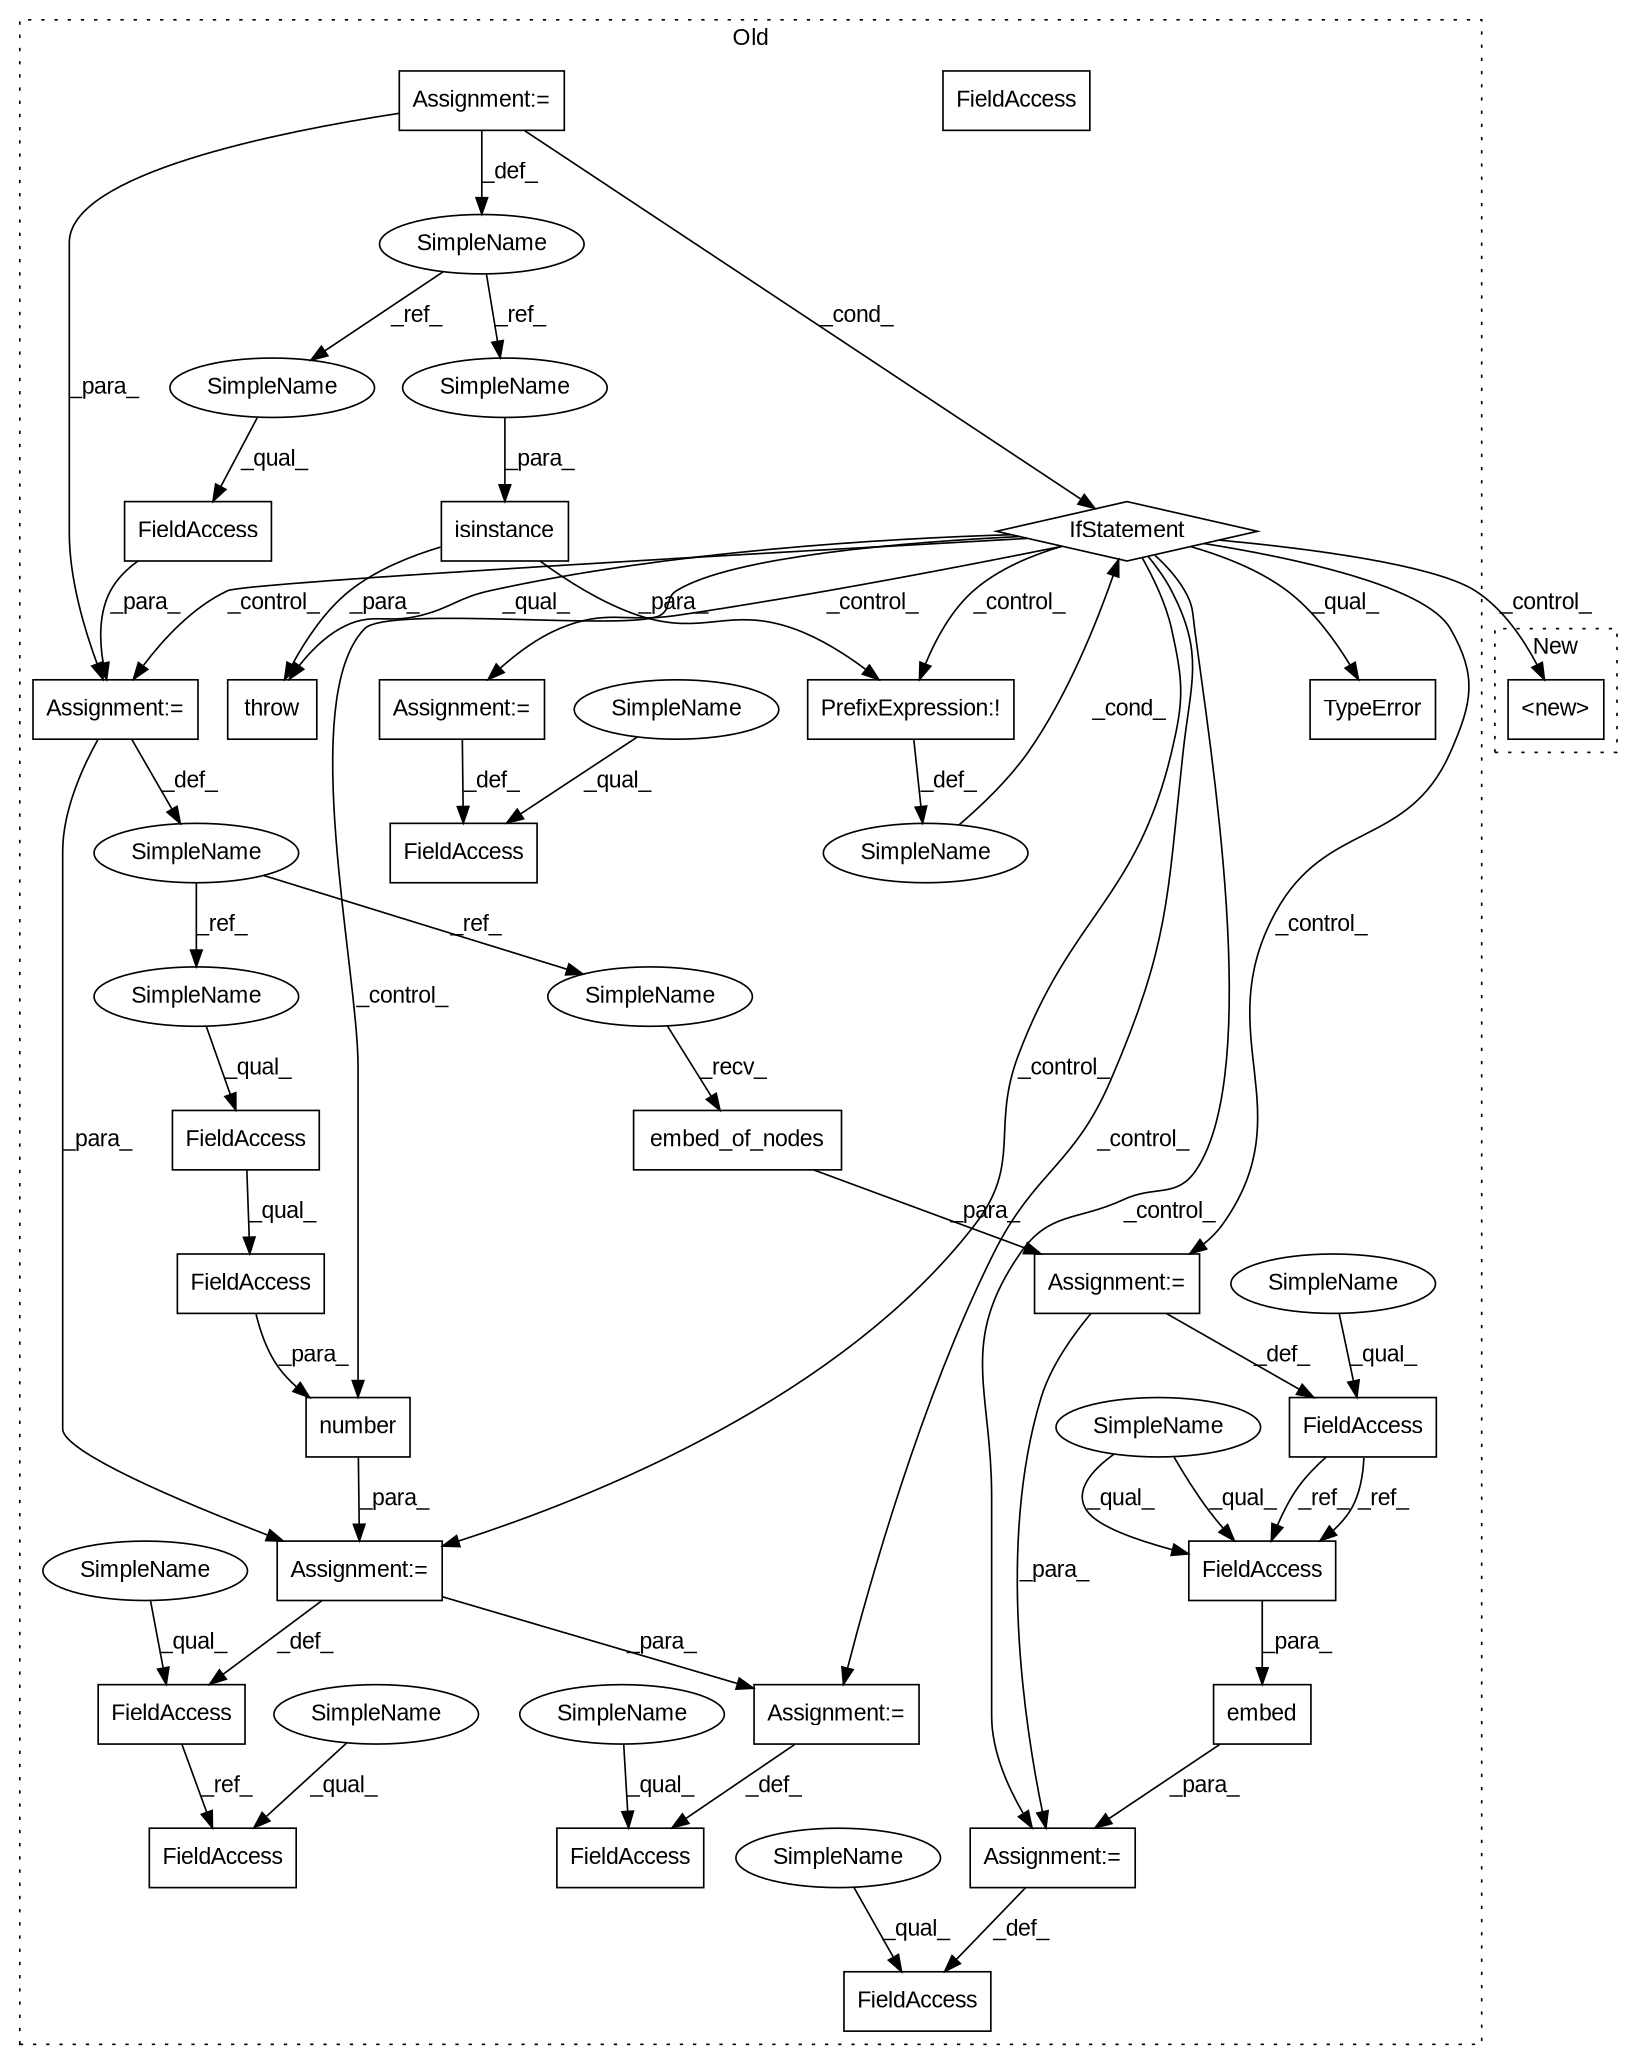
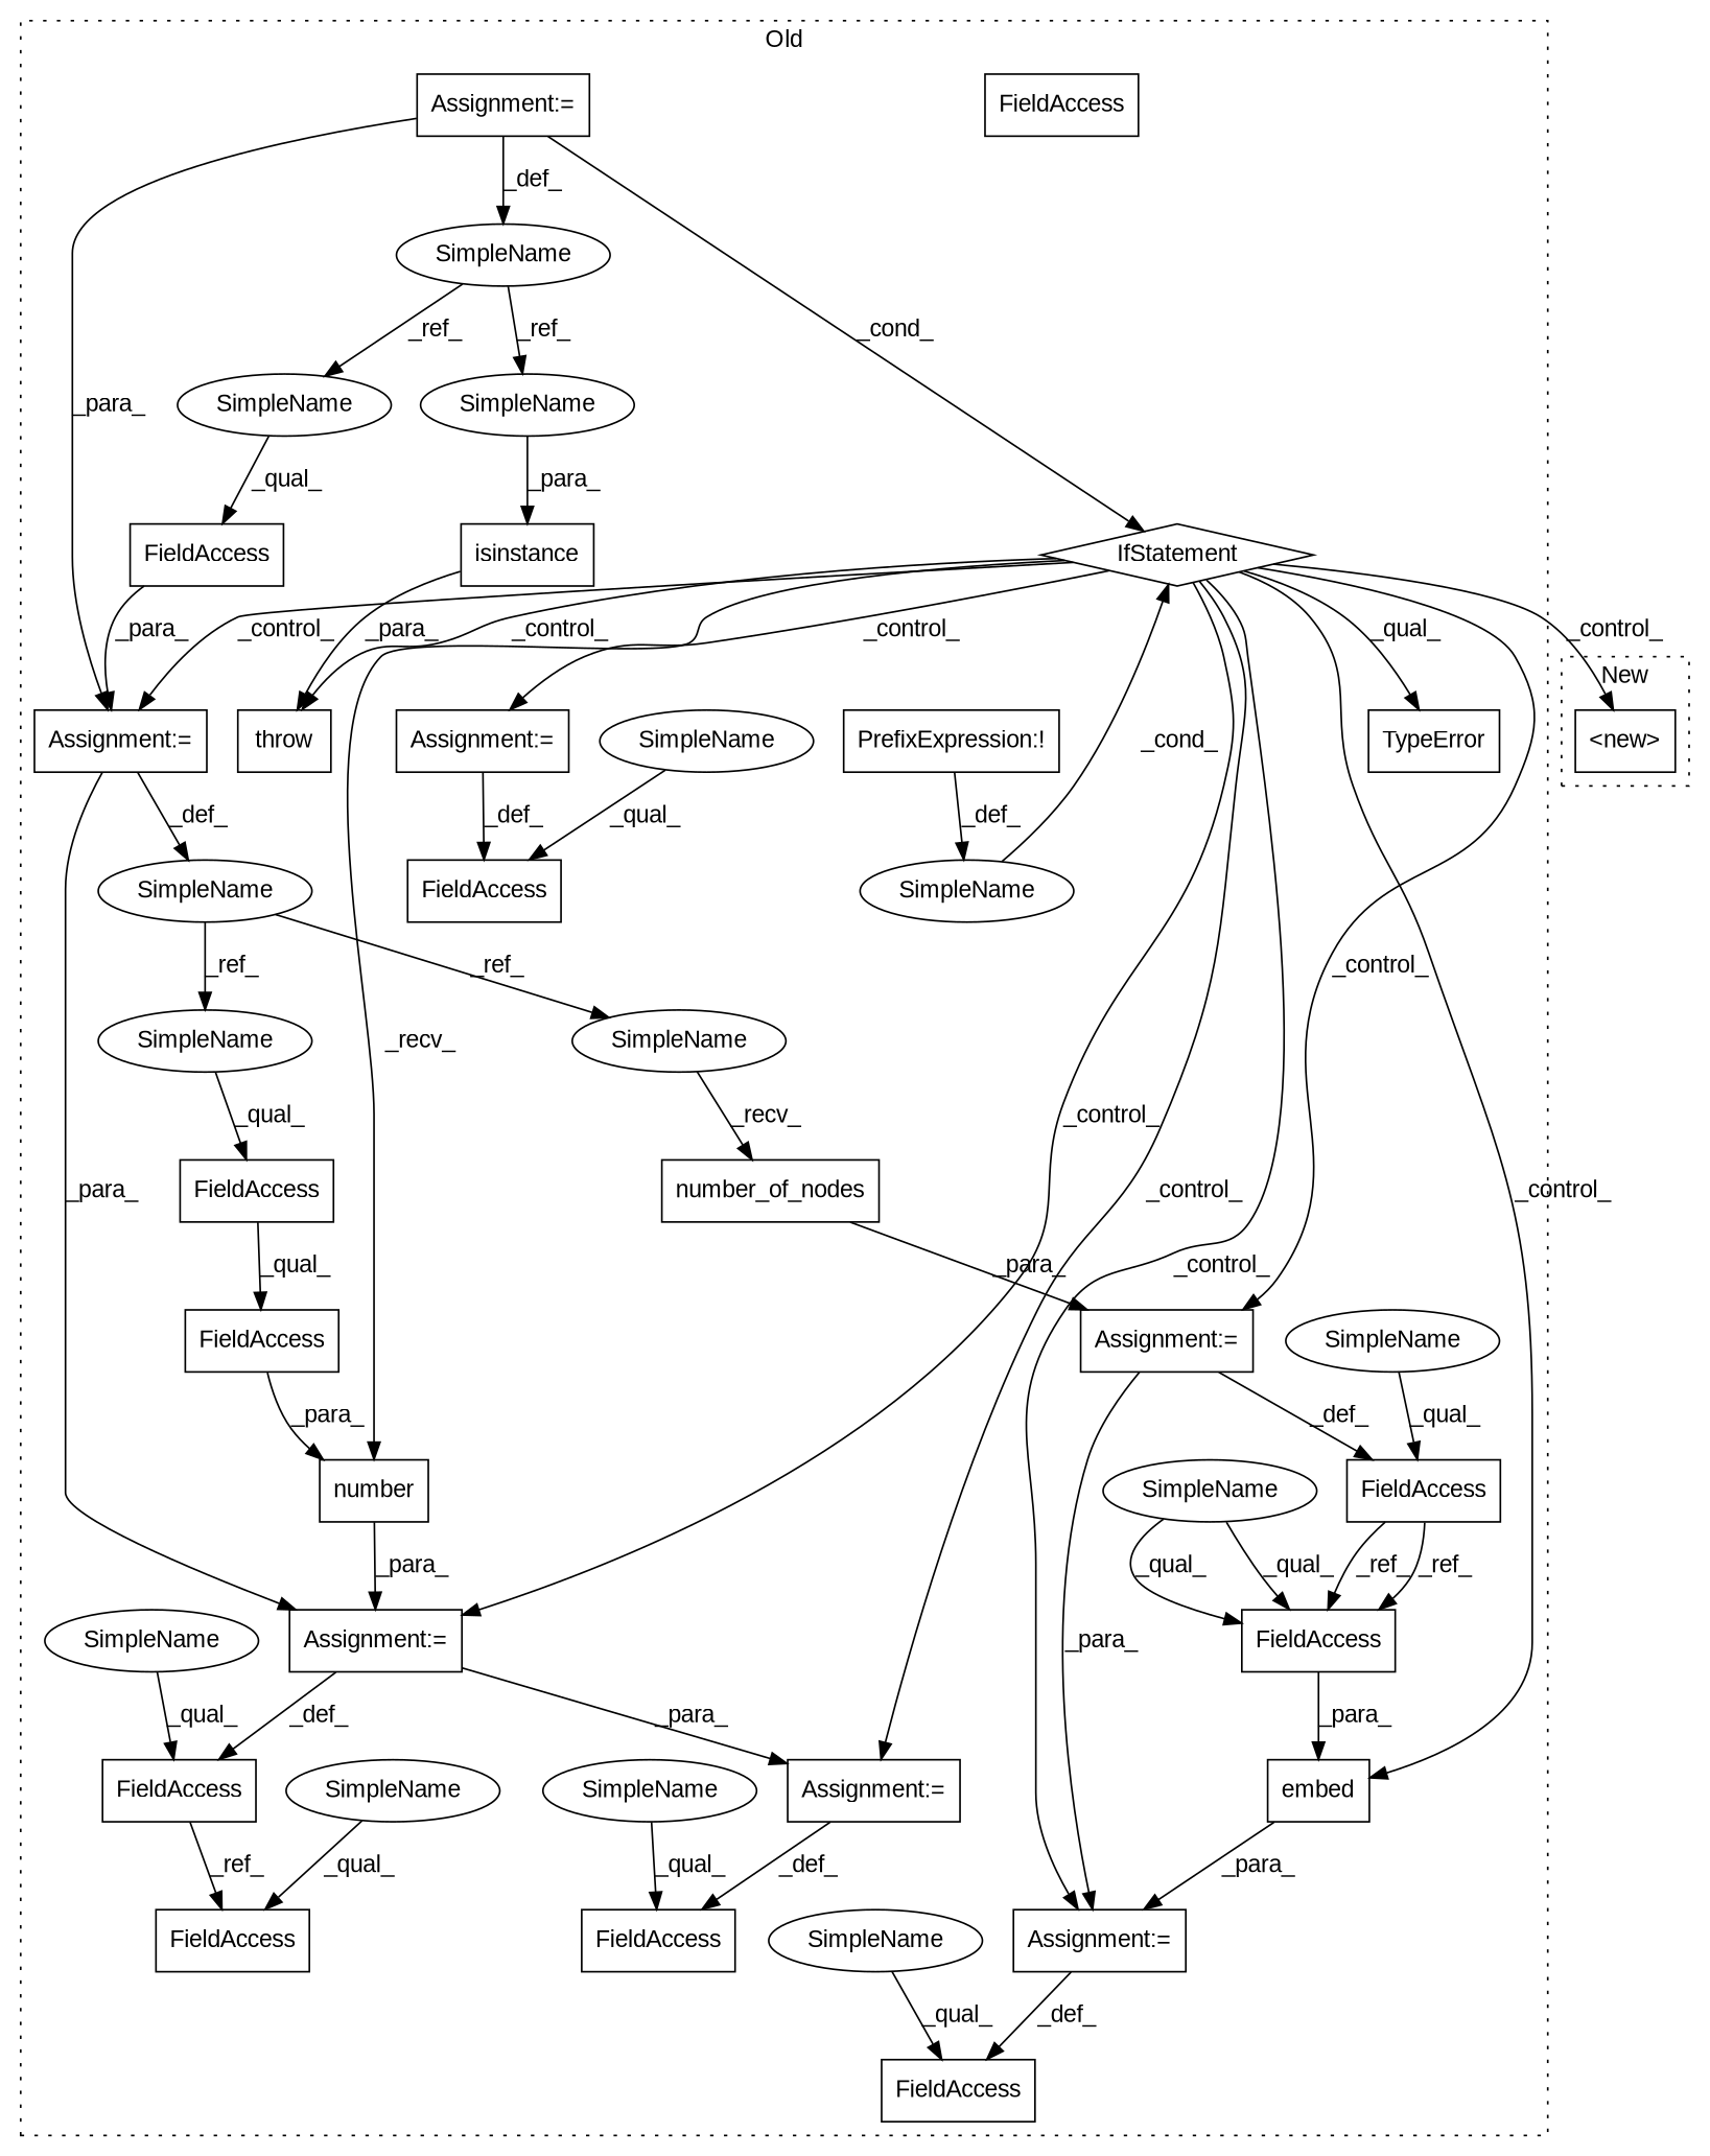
  digraph {
    fontname="Liberation Sans"
    node [a=42 fontname="Liberation Sans" l=1 s=1798 shape=box]
    edge [fontname="Liberation Sans"]
    n1 [a=32 l="4,1" label=number s="1794,1816"]
    n2 [a=22 l=18 label=FieldAccess]
    n3 [a=22 l=19 label=FieldAccess s=1774]
    n4 [a=7 label="Assignment:=" s=1793]
    n5 [label=SimpleName shape=ellipse l="" s=""]
    n6 [a=7 label="Assignment:=" s=1744]
    n7 [a=22 l=14 label=FieldAccess s=1730]
    n8 [a=38 label="PrefixExpression:!" s=1628]
    n9 [a=32 l="11,1" label=isinstance s="1629,1667"]
    n10 [l=9 label=SimpleName s=1594 shape=ellipse]
    n11 [a=22 l=11 label=FieldAccess s=1713]
    n12 [a=53 l=6 label=throw s=1678]
    n13 [a=22 l=24 label=FieldAccess s=1823]
    n14 [a=22 l=31 label=FieldAccess s=2207]
    n15 [a=22 l=14 label=FieldAccess s=2068]
    n16 [a=22 l=26 label=FieldAccess s=2035]
    n17 [a=22 l=12 label=FieldAccess]
    n18 [a=22 l=19 label=FieldAccess s=2245]
    n19 [a=25 l="4,2" label=IfStatement s="1624,1668" shape=diamond]
    n20 [a=32 l=11 label=TypeError s=1684]
    n21 [a=32 l="6,1" label=embed s="2062,2082"]
    n22 [a=7 label="Assignment:=" s=1712]
    n23 [a=7 label="Assignment:=" s=2238]
    n24 [a=7 l=9 label="Assignment:=" s=1594]
    n25 [a=7 label="Assignment:=" s=1847]
    n26 [a=7 label="Assignment:=" s=2061]
    n27 [l=5 label=SimpleName s=1707 shape=ellipse]
-   n28 [a=32 l=17 label=embed_of_nodes s=1751]
+   n28 [a=32 l=17 label=number_of_nodes s=1751]
    n29 [l=5 label=SimpleName shape=ellipse]
    n30 [l=5 label=SimpleName s=1745 shape=ellipse]
    n31 [a=22 l=14 label=FieldAccess s=2068]
    n32 [l=9 label=SimpleName s=1640 shape=ellipse]
    n33 [l=9 label=SimpleName s=1713 shape=ellipse]
    n34 [l=4 label=SimpleName s=2245 shape=ellipse]
    n35 [l=4 label=SimpleName s=1730 shape=ellipse]
    n36 [l=4 label=SimpleName s=1774 shape=ellipse]
    n37 [l=4 label=SimpleName s=1823 shape=ellipse]
    n38 [l=4 label=SimpleName s=2035 shape=ellipse]
    n39 [l=4 label=SimpleName s=2068 shape=ellipse]
    n40 [l=4 label=SimpleName s=2207 shape=ellipse]
    n41 [a=46 l=8 label="<new>" s=9211]
    subgraph cluster_1 {
      label=Old
      style=dotted
      n1
      n2
      n3
      n4
      n5
      n6
      n7
      n8
      n9
      n10
      n11
      n12
      n13
      n14
      n15
      n16
      n17
      n18
      n19
      n20
      n21
      n22
      n23
      n24
      n25
      n26
      n27
      n28
      n29
      n30
      n31
      n32
      n33
      n34
      n35
      n36
      n37
      n38
      n39
      n40
    }
    subgraph cluster_2 {
      label=New
      style=dotted
      n41
    }
    n1 -> n4 [label=_para_]
    n2 -> n1 [label=_para_]
    n3 -> n18 [label=_ref_]
    n4 -> n3 [label=_def_]
    n4 -> n23 [label=_para_]
    n5 -> n19 [label=_cond_]
    n6 -> n7 [label=_def_]
    n6 -> n26 [label=_para_]
    n7 -> n31 [label=_ref_]
    n7 -> n31 [label=_ref_]
    n8 -> n5 [label=_def_]
-   n9 -> n8 [label=_para_]
    n9 -> n12 [label=_para_]
    n10 -> n32 [label=_ref_]
    n10 -> n33 [label=_ref_]
    n11 -> n22 [label=_para_]
    n17 -> n2 [label=_qual_]
-   n19 -> n1 [label=_control_]
+   n19 -> n1 [label=_recv_]
    n19 -> n4 [label=_control_]
    n19 -> n6 [label=_control_]
-   n19 -> n12 [label=_qual_]
+   n19 -> n12 [label=_control_]
    n19 -> n20 [label=_qual_]
-   n19 -> n8 [label=_control_]
+   n19 -> n21 [label=_control_]
    n19 -> n22 [label=_control_]
    n19 -> n23 [label=_control_]
    n19 -> n25 [label=_control_]
    n19 -> n26 [label=_control_]
    n19 -> n41 [label=_control_]
    n21 -> n26 [label=_para_]
    n22 -> n4 [label=_para_]
    n22 -> n27 [label=_def_]
    n23 -> n14 [label=_def_]
    n24 -> n10 [label=_def_]
    n24 -> n19 [label=_cond_]
    n24 -> n22 [label=_para_]
    n25 -> n13 [label=_def_]
    n26 -> n16 [label=_def_]
    n27 -> n29 [label=_ref_]
    n27 -> n30 [label=_ref_]
    n28 -> n6 [label=_para_]
    n29 -> n17 [label=_qual_]
    n30 -> n28 [label=_recv_]
    n31 -> n21 [label=_para_]
    n32 -> n9 [label=_para_]
    n33 -> n11 [label=_qual_]
    n34 -> n18 [label=_qual_]
    n35 -> n7 [label=_qual_]
    n36 -> n3 [label=_qual_]
    n37 -> n13 [label=_qual_]
    n38 -> n16 [label=_qual_]
    n39 -> n31 [label=_qual_]
    n39 -> n31 [label=_qual_]
    n40 -> n14 [label=_qual_]
  }
